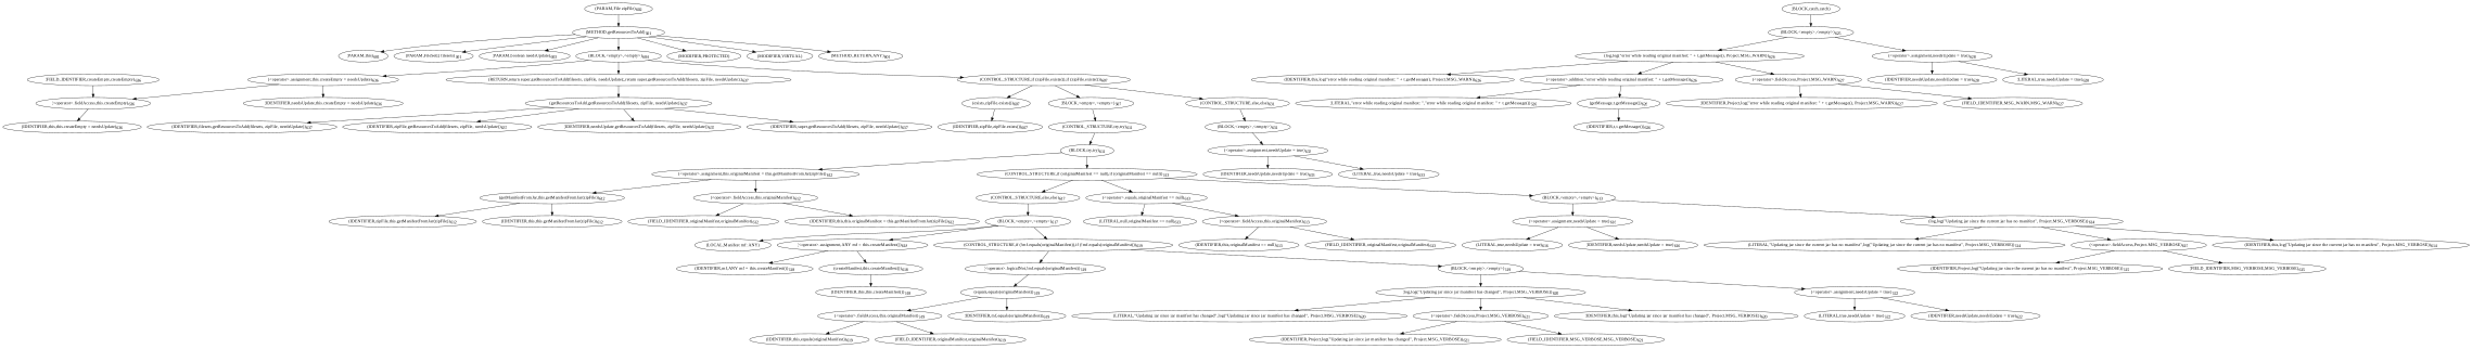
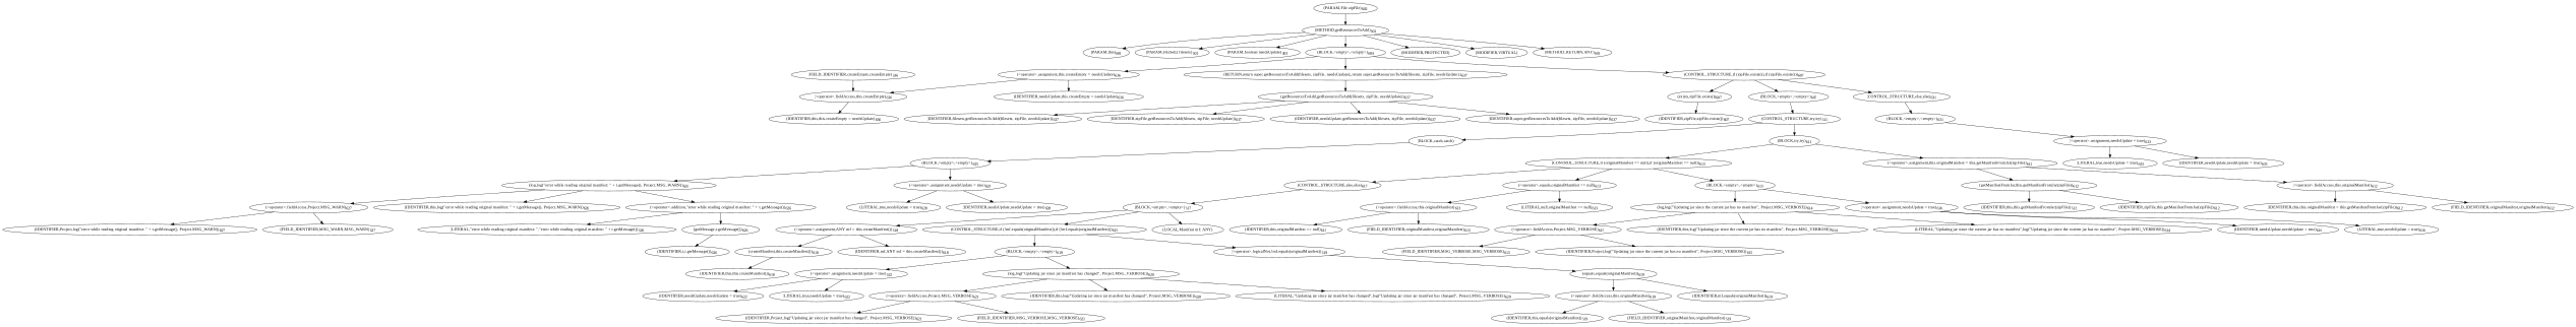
  digraph {
    fontname="Liberation Serif"
    node [fontname="Liberation Serif"]
    edge [fontname="Liberation Serif"]
    n1 [label=<(METHOD,getResourcesToAdd)<SUB>601</SUB>>]
    n2 [label=<(PARAM,this)<SUB>601</SUB>>]
    n3 [label=<(PARAM,FileSet[] filesets)<SUB>601</SUB>>]
    n4 [label=<(PARAM,boolean needsUpdate)<SUB>603</SUB>>]
    n5 [label=<(BLOCK,&lt;empty&gt;,&lt;empty&gt;)<SUB>604</SUB>>]
    n6 [label=<(MODIFIER,PROTECTED)>]
    n7 [label=<(MODIFIER,VIRTUAL)>]
    n8 [label=<(METHOD_RETURN,ANY)<SUB>601</SUB>>]
    n9 [label=<(PARAM,File zipFile)<SUB>602</SUB>>]
    n10 [label=<(CONTROL_STRUCTURE,if (zipFile.exists()),if (zipFile.exists()))<SUB>607</SUB>>]
    n11 [label=<(&lt;operator&gt;.assignment,this.createEmpty = needsUpdate)<SUB>636</SUB>>]
    n12 [label=<(RETURN,return super.getResourcesToAdd(filesets, zipFile, needsUpdate);,return super.getResourcesToAdd(filesets, zipFile, needsUpdate);)<SUB>637</SUB>>]
    n13 [label=<(exists,zipFile.exists())<SUB>607</SUB>>]
    n14 [label=<(BLOCK,&lt;empty&gt;,&lt;empty&gt;)<SUB>607</SUB>>]
    n15 [label=<(CONTROL_STRUCTURE,else,else)<SUB>631</SUB>>]
    n16 [label=<(&lt;operator&gt;.fieldAccess,this.createEmpty)<SUB>636</SUB>>]
    n17 [label=<(IDENTIFIER,needsUpdate,this.createEmpty = needsUpdate)<SUB>636</SUB>>]
    n18 [label=<(getResourcesToAdd,getResourcesToAdd(filesets, zipFile, needsUpdate))<SUB>637</SUB>>]
    n19 [label=<(IDENTIFIER,zipFile,zipFile.exists())<SUB>607</SUB>>]
    n20 [label=<(CONTROL_STRUCTURE,try,try)<SUB>611</SUB>>]
    n21 [label=<(BLOCK,&lt;empty&gt;,&lt;empty&gt;)<SUB>631</SUB>>]
    n22 [label=<(BLOCK,try,try)<SUB>611</SUB>>]
    n23 [label=<(BLOCK,catch,catch)>]
    n24 [label=<(&lt;operator&gt;.assignment,this.originalManifest = this.getManifestFromJar(zipFile))<SUB>612</SUB>>]
    n25 [label=<(CONTROL_STRUCTURE,if (originalManifest == null),if (originalManifest == null))<SUB>613</SUB>>]
    n26 [label=<(BLOCK,&lt;empty&gt;,&lt;empty&gt;)<SUB>625</SUB>>]
    n27 [label=<(&lt;operator&gt;.fieldAccess,this.originalManifest)<SUB>612</SUB>>]
    n28 [label=<(getManifestFromJar,this.getManifestFromJar(zipFile))<SUB>612</SUB>>]
    n29 [label=<(&lt;operator&gt;.equals,originalManifest == null)<SUB>613</SUB>>]
    n30 [label=<(BLOCK,&lt;empty&gt;,&lt;empty&gt;)<SUB>613</SUB>>]
    n31 [label=<(CONTROL_STRUCTURE,else,else)<SUB>617</SUB>>]
    n32 [label=<(IDENTIFIER,this,this.originalManifest = this.getManifestFromJar(zipFile))<SUB>612</SUB>>]
    n33 [label=<(FIELD_IDENTIFIER,originalManifest,originalManifest)<SUB>612</SUB>>]
    n34 [label=<(IDENTIFIER,this,this.getManifestFromJar(zipFile))<SUB>612</SUB>>]
    n35 [label=<(IDENTIFIER,zipFile,this.getManifestFromJar(zipFile))<SUB>612</SUB>>]
    n36 [label=<(&lt;operator&gt;.fieldAccess,this.originalManifest)<SUB>613</SUB>>]
    n37 [label=<(LITERAL,null,originalManifest == null)<SUB>613</SUB>>]
    n38 [label=<(log,log(&quot;Updating jar since the current jar has no manifest&quot;, Project.MSG_VERBOSE))<SUB>614</SUB>>]
    n39 [label=<(&lt;operator&gt;.assignment,needsUpdate = true)<SUB>616</SUB>>]
    n40 [label=<(BLOCK,&lt;empty&gt;,&lt;empty&gt;)<SUB>617</SUB>>]
    n41 [label=<(IDENTIFIER,this,originalManifest == null)<SUB>613</SUB>>]
    n42 [label=<(FIELD_IDENTIFIER,originalManifest,originalManifest)<SUB>613</SUB>>]
    n43 [label=<(IDENTIFIER,this,log(&quot;Updating jar since the current jar has no manifest&quot;, Project.MSG_VERBOSE))<SUB>614</SUB>>]
    n44 [label=<(LITERAL,&quot;Updating jar since the current jar has no manifest&quot;,log(&quot;Updating jar since the current jar has no manifest&quot;, Project.MSG_VERBOSE))<SUB>614</SUB>>]
    n45 [label=<(&lt;operator&gt;.fieldAccess,Project.MSG_VERBOSE)<SUB>615</SUB>>]
    n46 [label=<(IDENTIFIER,needsUpdate,needsUpdate = true)<SUB>616</SUB>>]
    n47 [label=<(LITERAL,true,needsUpdate = true)<SUB>616</SUB>>]
    n48 [label=<(IDENTIFIER,Project,log(&quot;Updating jar since the current jar has no manifest&quot;, Project.MSG_VERBOSE))<SUB>615</SUB>>]
    n49 [label=<(FIELD_IDENTIFIER,MSG_VERBOSE,MSG_VERBOSE)<SUB>615</SUB>>]
    n50 [label=<(LOCAL,Manifest mf: ANY)>]
    n51 [label=<(&lt;operator&gt;.assignment,ANY mf = this.createManifest())<SUB>618</SUB>>]
    n52 [label=<(CONTROL_STRUCTURE,if (!mf.equals(originalManifest)),if (!mf.equals(originalManifest)))<SUB>619</SUB>>]
    n53 [label=<(IDENTIFIER,mf,ANY mf = this.createManifest())<SUB>618</SUB>>]
    n54 [label=<(createManifest,this.createManifest())<SUB>618</SUB>>]
    n55 [label=<(&lt;operator&gt;.logicalNot,!mf.equals(originalManifest))<SUB>619</SUB>>]
    n56 [label=<(BLOCK,&lt;empty&gt;,&lt;empty&gt;)<SUB>619</SUB>>]
    n57 [label=<(IDENTIFIER,this,this.createManifest())<SUB>618</SUB>>]
    n58 [label=<(equals,equals(originalManifest))<SUB>619</SUB>>]
    n59 [label=<(log,log(&quot;Updating jar since jar manifest has changed&quot;, Project.MSG_VERBOSE))<SUB>620</SUB>>]
    n60 [label=<(&lt;operator&gt;.assignment,needsUpdate = true)<SUB>622</SUB>>]
    n61 [label=<(IDENTIFIER,mf,equals(originalManifest))<SUB>619</SUB>>]
    n62 [label=<(&lt;operator&gt;.fieldAccess,this.originalManifest)<SUB>619</SUB>>]
    n63 [label=<(IDENTIFIER,this,equals(originalManifest))<SUB>619</SUB>>]
    n64 [label=<(FIELD_IDENTIFIER,originalManifest,originalManifest)<SUB>619</SUB>>]
    n65 [label=<(IDENTIFIER,this,log(&quot;Updating jar since jar manifest has changed&quot;, Project.MSG_VERBOSE))<SUB>620</SUB>>]
    n66 [label=<(LITERAL,&quot;Updating jar since jar manifest has changed&quot;,log(&quot;Updating jar since jar manifest has changed&quot;, Project.MSG_VERBOSE))<SUB>620</SUB>>]
    n67 [label=<(&lt;operator&gt;.fieldAccess,Project.MSG_VERBOSE)<SUB>621</SUB>>]
    n68 [label=<(IDENTIFIER,needsUpdate,needsUpdate = true)<SUB>622</SUB>>]
    n69 [label=<(LITERAL,true,needsUpdate = true)<SUB>622</SUB>>]
    n70 [label=<(IDENTIFIER,Project,log(&quot;Updating jar since jar manifest has changed&quot;, Project.MSG_VERBOSE))<SUB>621</SUB>>]
    n71 [label=<(FIELD_IDENTIFIER,MSG_VERBOSE,MSG_VERBOSE)<SUB>621</SUB>>]
    n72 [label=<(log,log(&quot;error while reading original manifest: &quot; + t.getMessage(), Project.MSG_WARN))<SUB>626</SUB>>]
    n73 [label=<(&lt;operator&gt;.assignment,needsUpdate = true)<SUB>628</SUB>>]
    n74 [label=<(IDENTIFIER,this,log(&quot;error while reading original manifest: &quot; + t.getMessage(), Project.MSG_WARN))<SUB>626</SUB>>]
    n75 [label=<(&lt;operator&gt;.addition,&quot;error while reading original manifest: &quot; + t.getMessage())<SUB>626</SUB>>]
    n76 [label=<(&lt;operator&gt;.fieldAccess,Project.MSG_WARN)<SUB>627</SUB>>]
    n77 [label=<(IDENTIFIER,needsUpdate,needsUpdate = true)<SUB>628</SUB>>]
    n78 [label=<(LITERAL,true,needsUpdate = true)<SUB>628</SUB>>]
    n79 [label=<(LITERAL,&quot;error while reading original manifest: &quot;,&quot;error while reading original manifest: &quot; + t.getMessage())<SUB>626</SUB>>]
    n80 [label=<(getMessage,t.getMessage())<SUB>626</SUB>>]
    n81 [label=<(IDENTIFIER,Project,log(&quot;error while reading original manifest: &quot; + t.getMessage(), Project.MSG_WARN))<SUB>627</SUB>>]
    n82 [label=<(FIELD_IDENTIFIER,MSG_WARN,MSG_WARN)<SUB>627</SUB>>]
    n83 [label=<(IDENTIFIER,t,t.getMessage())<SUB>626</SUB>>]
    n84 [label=<(&lt;operator&gt;.assignment,needsUpdate = true)<SUB>633</SUB>>]
    n85 [label=<(IDENTIFIER,needsUpdate,needsUpdate = true)<SUB>633</SUB>>]
    n86 [label=<(LITERAL,true,needsUpdate = true)<SUB>633</SUB>>]
    n87 [label=<(IDENTIFIER,this,this.createEmpty = needsUpdate)<SUB>636</SUB>>]
    n88 [label=<(FIELD_IDENTIFIER,createEmpty,createEmpty)<SUB>636</SUB>>]
    n89 [label=<(IDENTIFIER,super,getResourcesToAdd(filesets, zipFile, needsUpdate))<SUB>637</SUB>>]
    n90 [label=<(IDENTIFIER,filesets,getResourcesToAdd(filesets, zipFile, needsUpdate))<SUB>637</SUB>>]
    n91 [label=<(IDENTIFIER,zipFile,getResourcesToAdd(filesets, zipFile, needsUpdate))<SUB>637</SUB>>]
    n92 [label=<(IDENTIFIER,needsUpdate,getResourcesToAdd(filesets, zipFile, needsUpdate))<SUB>637</SUB>>]
    n1 -> n2
    n1 -> n3
    n1 -> n4
    n1 -> n5
    n1 -> n6
    n1 -> n7
    n1 -> n8
    n5 -> n10
    n5 -> n11
    n5 -> n12
    n9 -> n1
    n10 -> n13
    n10 -> n14
    n10 -> n15
    n11 -> n16
    n11 -> n17
    n12 -> n18
    n13 -> n19
    n14 -> n20
    n15 -> n21
    n16 -> n87
    n18 -> n89
    n18 -> n90
    n18 -> n91
    n18 -> n92
    n20 -> n22
+   n20 -> n23
    n21 -> n84
    n22 -> n24
    n22 -> n25
    n23 -> n26
    n24 -> n27
    n24 -> n28
    n25 -> n29
    n25 -> n30
    n25 -> n31
    n26 -> n72
    n26 -> n73
    n27 -> n32
    n27 -> n33
    n28 -> n34
    n28 -> n35
    n29 -> n36
    n29 -> n37
    n30 -> n38
    n30 -> n39
    n31 -> n40
    n36 -> n41
    n36 -> n42
    n38 -> n43
    n38 -> n44
    n38 -> n45
    n39 -> n46
    n39 -> n47
    n40 -> n50
    n40 -> n51
    n40 -> n52
    n45 -> n48
    n45 -> n49
    n51 -> n53
    n51 -> n54
    n52 -> n55
    n52 -> n56
    n54 -> n57
    n55 -> n58
    n56 -> n59
    n56 -> n60
    n58 -> n61
    n58 -> n62
    n59 -> n65
    n59 -> n66
    n59 -> n67
    n60 -> n68
    n60 -> n69
    n62 -> n63
    n62 -> n64
    n67 -> n70
    n67 -> n71
    n72 -> n74
    n72 -> n75
    n72 -> n76
    n73 -> n77
    n73 -> n78
    n75 -> n79
    n75 -> n80
    n76 -> n81
    n76 -> n82
    n80 -> n83
    n84 -> n85
    n84 -> n86
    n88 -> n16
  }
